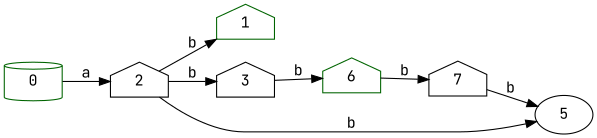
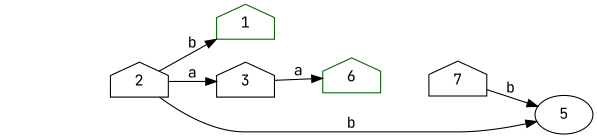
  strict digraph {
    fontname="JetBrains Mono"
    rankdir=LR
    node [color=black fontname="JetBrains Mono" shape=house]
    edge [fontname="JetBrains Mono"]
    1 [color=darkgreen]
    2
    3
    5 [shape=ellipse]
    6 [color=darkgreen]
    7
-   0 [color=darkgreen shape=cylinder]
    2 -> 1 [label=b]
-   2 -> 3 [label=b]
+   2 -> 3 [label=a]
    2 -> 5 [label=b]
-   3 -> 6 [label=b]
-   6 -> 7 [label=b]
+   3 -> 6 [label=a]
    7 -> 5 [label=b]
-   0 -> 2 [label=a]
  }
